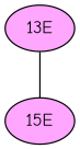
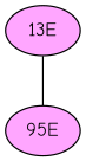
  graph {
    fontname="Comic Neue"
    node [fillcolor="#FFA6FF" style=radial fontname="Comic Neue"]
    "13E"
-   "15E"
+   "15E" [label="95E"]
    "13E" -- "15E" [penwidth=1 fontname="Comic Neue"]
  }
